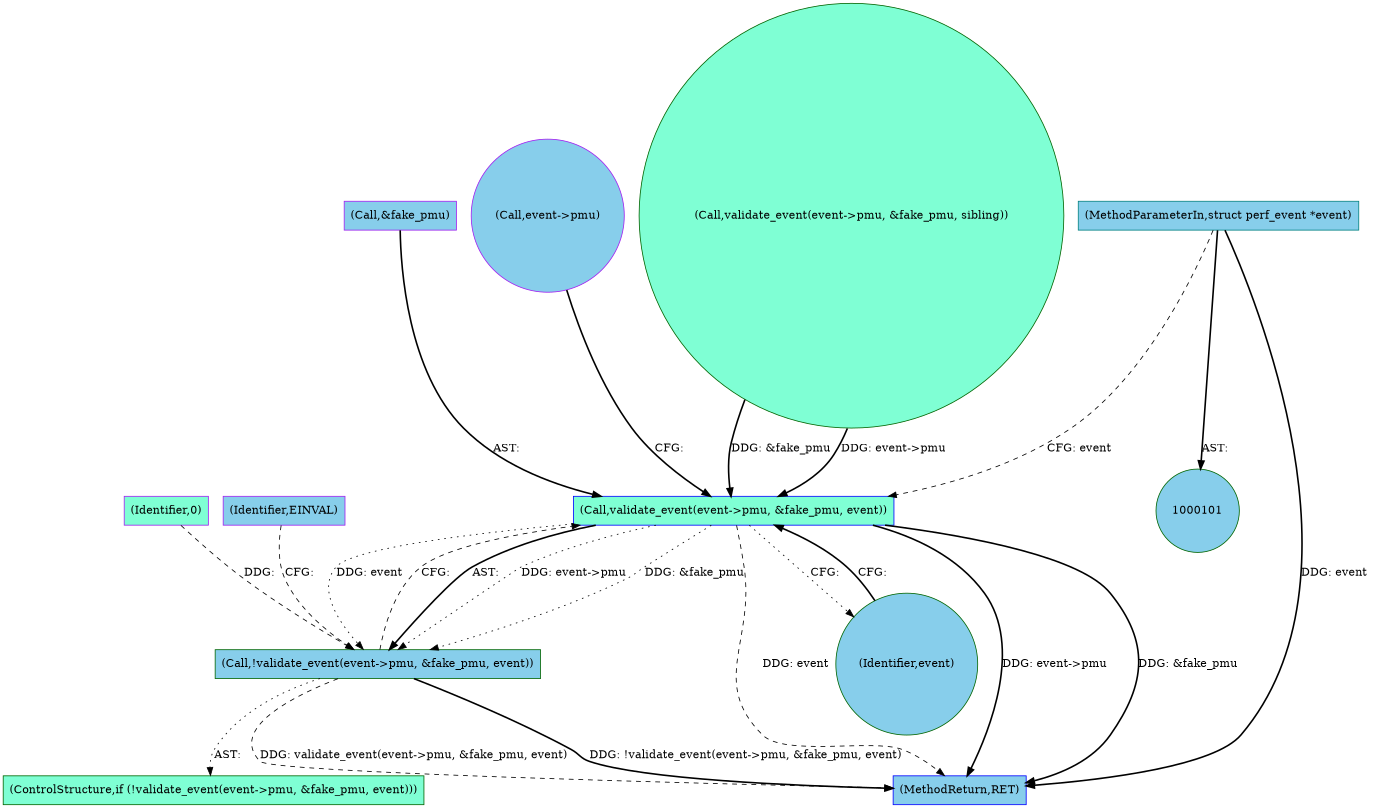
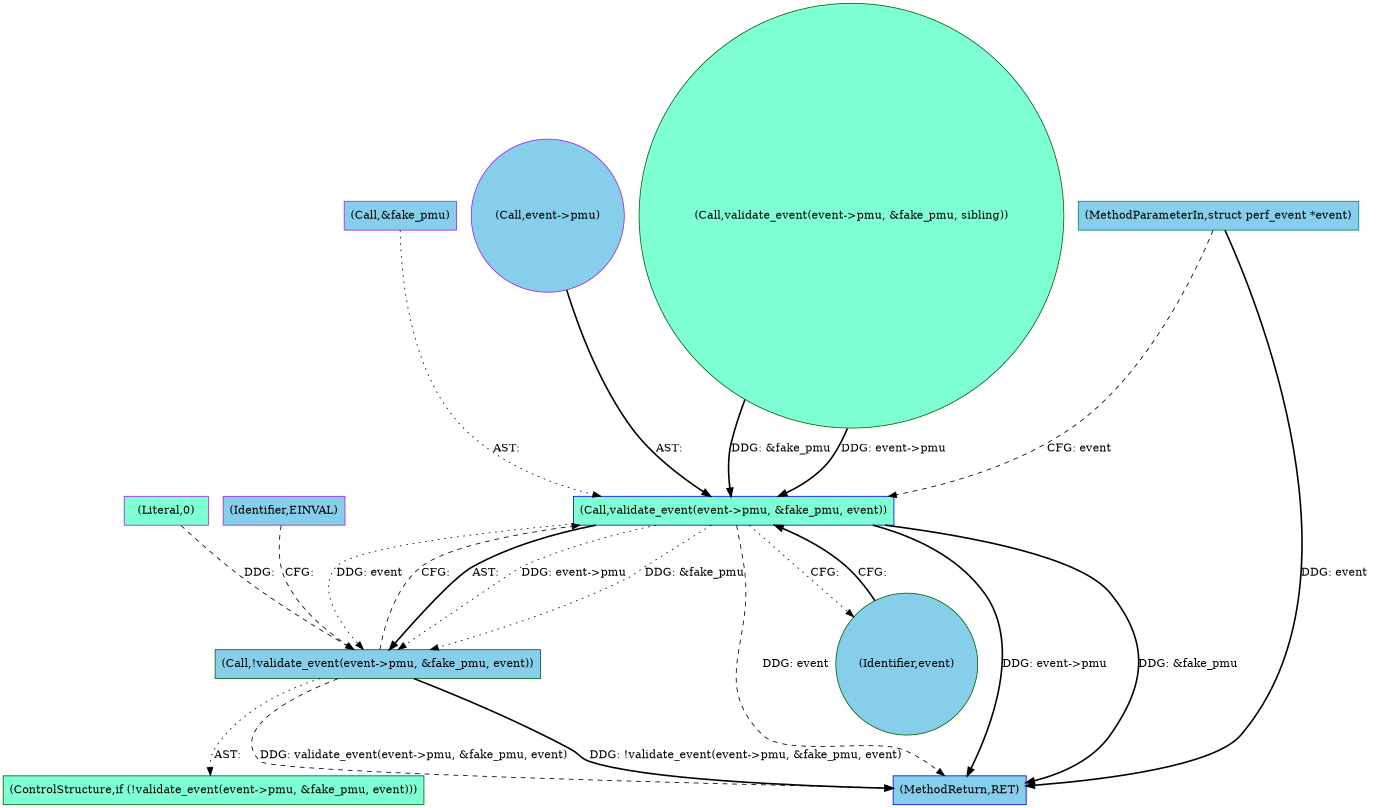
  digraph {
    node [color=darkgreen fillcolor=skyblue shape=box style=filled]
    edge [style=bold]
    n1 [color=teal label="(MethodParameterIn,struct perf_event *event)"]
    n2 [color=blue fillcolor=aquamarine label="(Call,validate_event(event->pmu, &fake_pmu, event))"]
    n3 [color=blue label="(MethodReturn,RET)"]
-   1000101 [shape=circle]
    n5 [label="(Call,!validate_event(event->pmu, &fake_pmu, event))"]
    n6 [label="(Identifier,event)" shape=circle]
    n7 [fillcolor=aquamarine label="(ControlStructure,if (!validate_event(event->pmu, &fake_pmu, event)))"]
    n8 [color=purple label="(Call,&fake_pmu)"]
-   n9 [color=purple fillcolor=aquamarine label="(Identifier,0)"]
+   n9 [color=purple fillcolor=aquamarine label="(Literal,0)"]
    n10 [color=purple label="(Call,event->pmu)" shape=circle]
    n11 [fillcolor=aquamarine label="(Call,validate_event(event->pmu, &fake_pmu, sibling))" shape=circle]
    n12 [color=purple label="(Identifier,EINVAL)"]
    n1 -> n2 [label="CFG: event" style=dashed]
    n1 -> n3 [label="DDG: event"]
-   n1 -> 1000101 [label="AST: "]
    n2 -> n3 [label="DDG: event" style=dashed]
    n2 -> n3 [label="DDG: event->pmu"]
    n2 -> n3 [label="DDG: &fake_pmu"]
    n2 -> n5 [label="AST: "]
    n2 -> n5 [label="DDG: event->pmu" style=dotted]
    n2 -> n5 [label="DDG: &fake_pmu" style=dotted]
    n2 -> n5 [label="DDG: event" style=dotted]
    n2 -> n6 [label="CFG: " style=dotted]
    n5 -> n2 [label="CFG: " style=dashed]
    n5 -> n3 [label="DDG: !validate_event(event->pmu, &fake_pmu, event)"]
    n5 -> n3 [label="DDG: validate_event(event->pmu, &fake_pmu, event)" style=dashed]
    n5 -> n7 [label="AST: " style=dotted]
    n6 -> n2 [label="CFG: "]
-   n8 -> n2 [label="AST: "]
+   n8 -> n2 [label="AST: " style=dotted]
    n9 -> n5 [label="DDG: " style=dashed]
-   n10 -> n2 [label="CFG: "]
+   n10 -> n2 [label="AST: "]
    n11 -> n2 [label="DDG: event->pmu"]
    n11 -> n2 [label="DDG: &fake_pmu"]
    n12 -> n5 [label="CFG: " style=dashed]
  }
